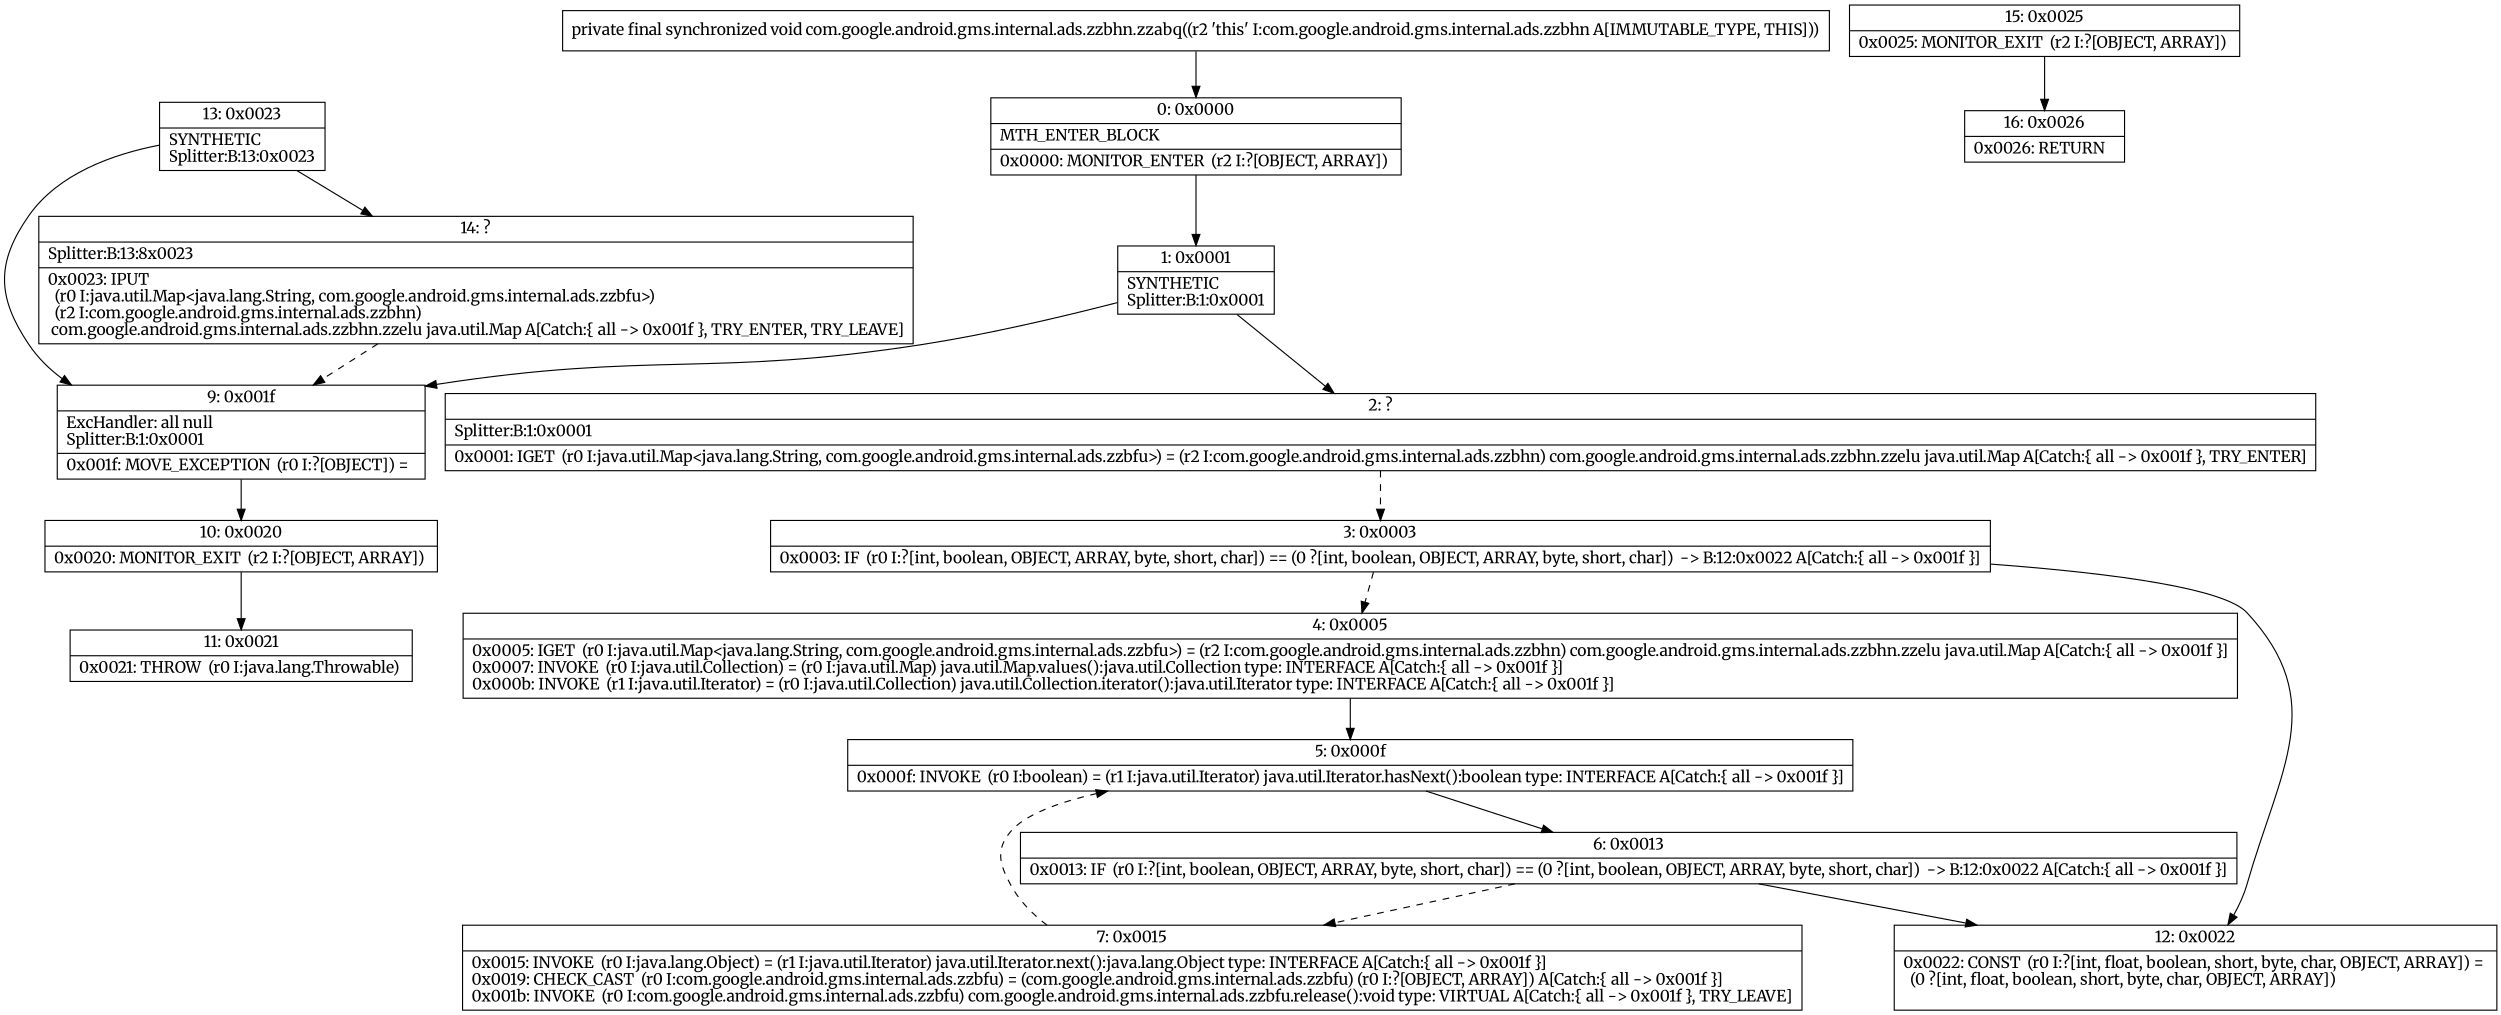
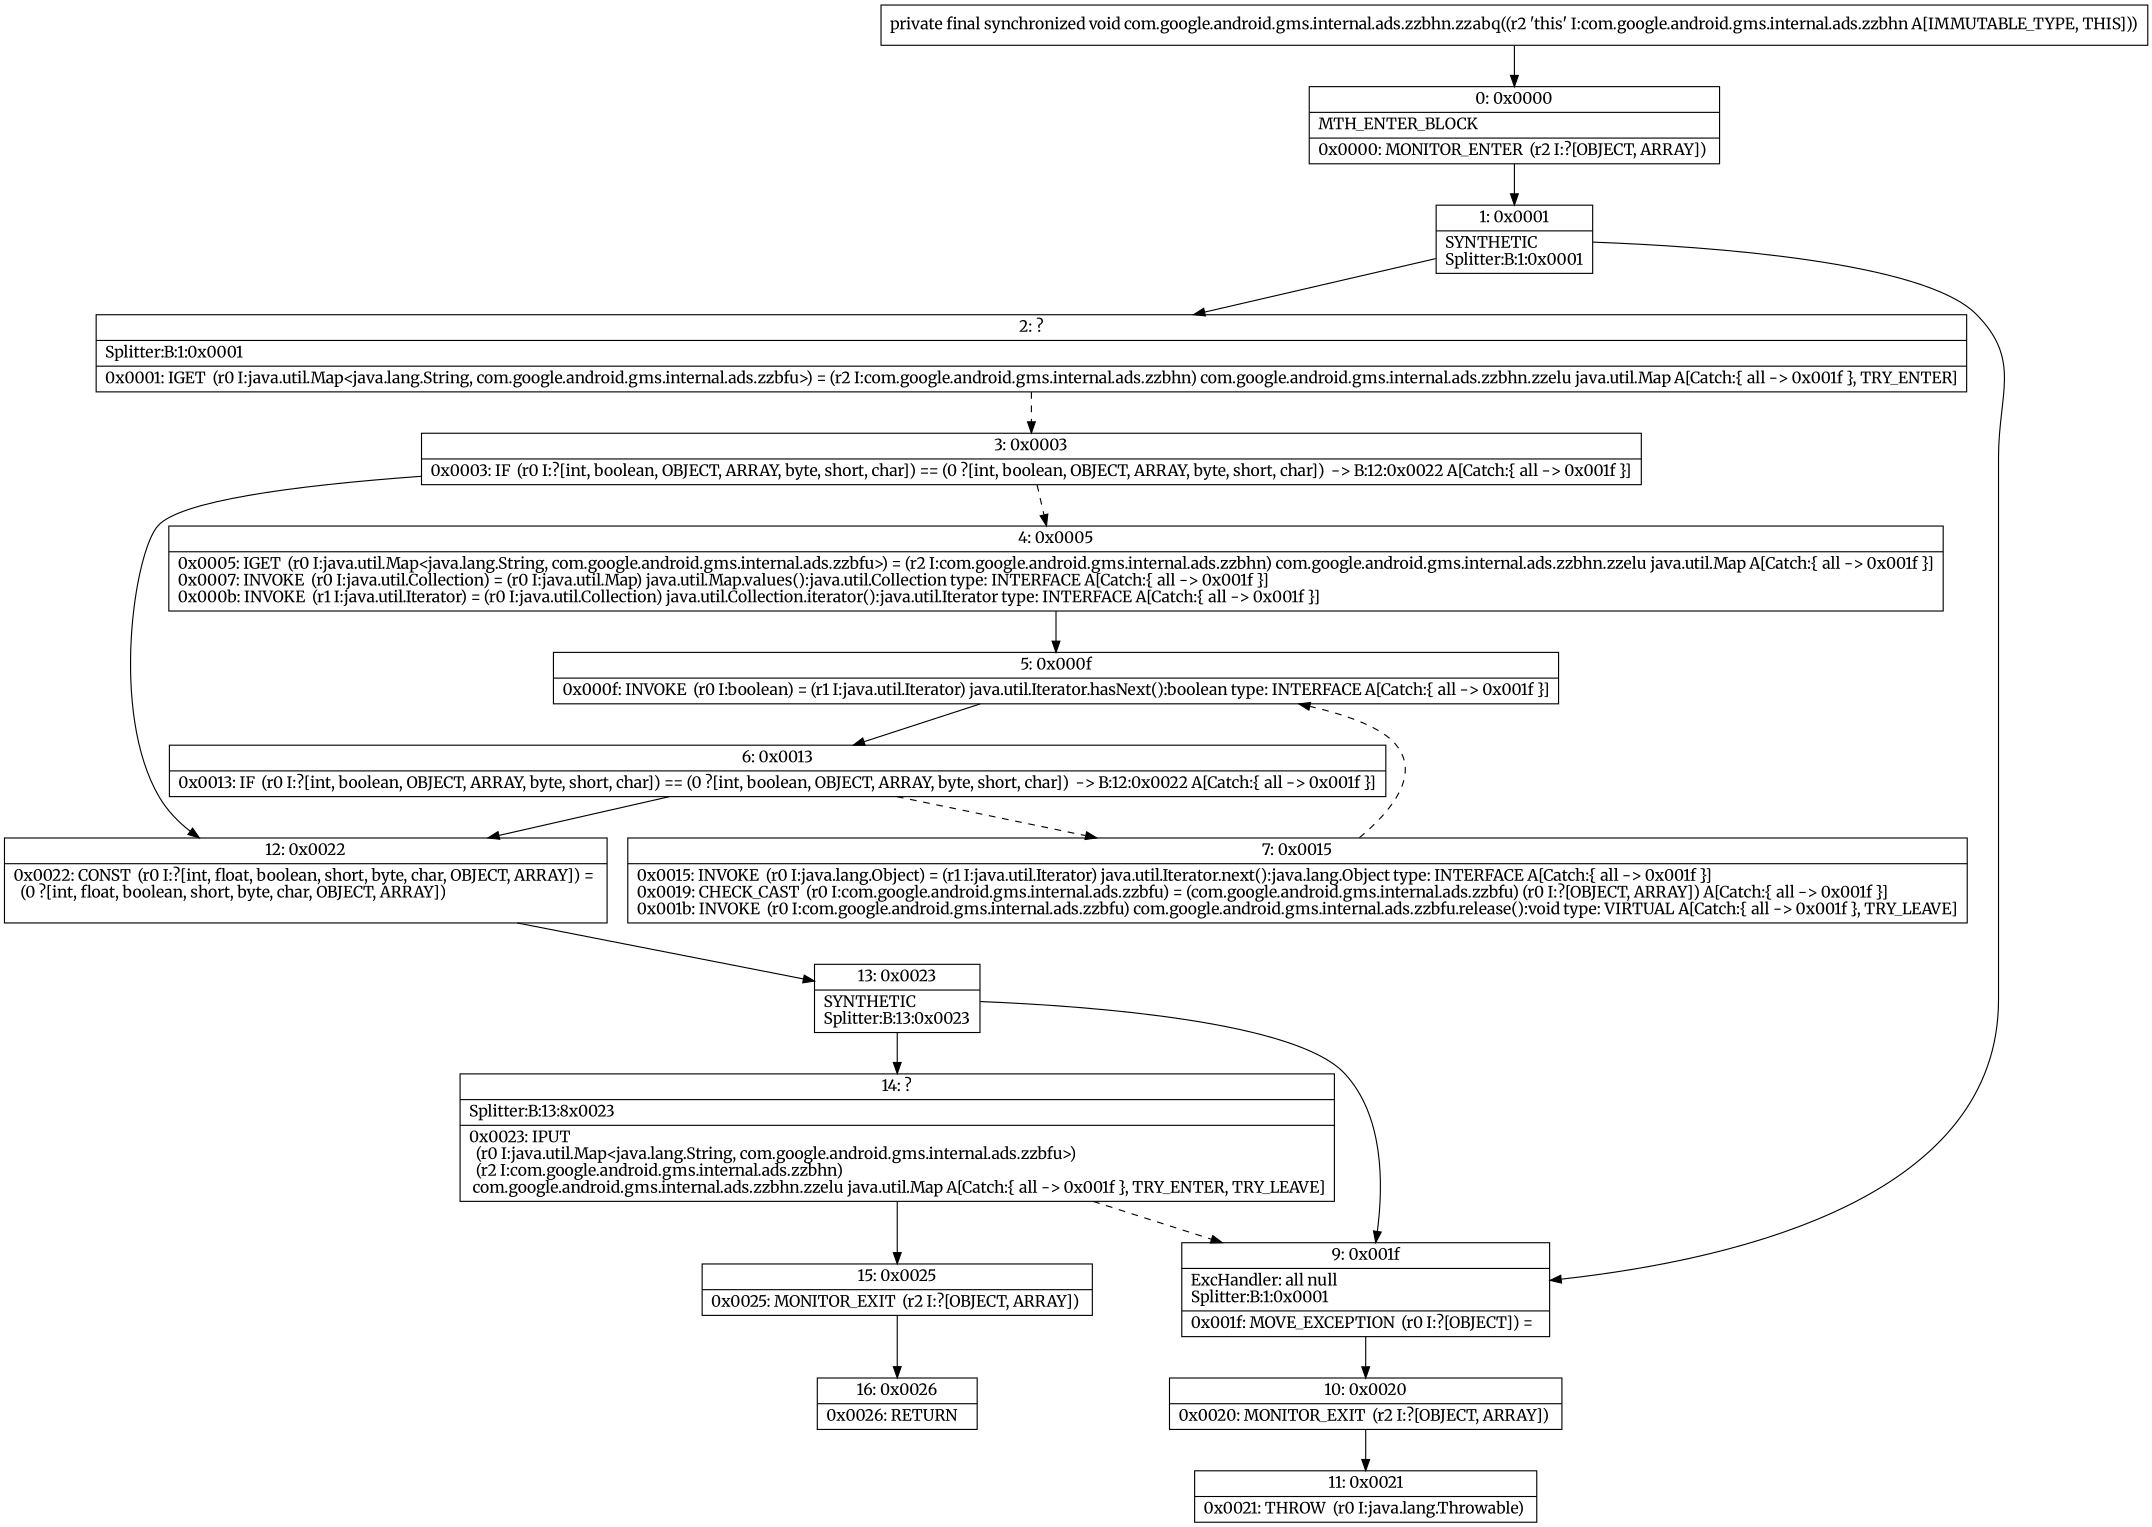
  digraph {
    fontname=Merriweather
    node [fontname=Merriweather shape=record]
    edge [fontname=Merriweather]
    n1 [label="{0\:\ 0x0000|MTH_ENTER_BLOCK\l|0x0000: MONITOR_ENTER  (r2 I:?[OBJECT, ARRAY]) \l}"]
    n2 [label="{1\:\ 0x0001|SYNTHETIC\lSplitter:B:1:0x0001\l}"]
    n3 [label="{2\:\ ?|Splitter:B:1:0x0001\l|0x0001: IGET  (r0 I:java.util.Map\<java.lang.String, com.google.android.gms.internal.ads.zzbfu\>) = (r2 I:com.google.android.gms.internal.ads.zzbhn) com.google.android.gms.internal.ads.zzbhn.zzelu java.util.Map A[Catch:\{ all \-\> 0x001f \}, TRY_ENTER]\l}"]
    n4 [label="{9\:\ 0x001f|ExcHandler: all null\lSplitter:B:1:0x0001\l|0x001f: MOVE_EXCEPTION  (r0 I:?[OBJECT]) =  \l}"]
    n5 [label="{3\:\ 0x0003|0x0003: IF  (r0 I:?[int, boolean, OBJECT, ARRAY, byte, short, char]) == (0 ?[int, boolean, OBJECT, ARRAY, byte, short, char])  \-\> B:12:0x0022 A[Catch:\{ all \-\> 0x001f \}]\l}"]
    n6 [label="{10\:\ 0x0020|0x0020: MONITOR_EXIT  (r2 I:?[OBJECT, ARRAY]) \l}"]
    n7 [label="{4\:\ 0x0005|0x0005: IGET  (r0 I:java.util.Map\<java.lang.String, com.google.android.gms.internal.ads.zzbfu\>) = (r2 I:com.google.android.gms.internal.ads.zzbhn) com.google.android.gms.internal.ads.zzbhn.zzelu java.util.Map A[Catch:\{ all \-\> 0x001f \}]\l0x0007: INVOKE  (r0 I:java.util.Collection) = (r0 I:java.util.Map) java.util.Map.values():java.util.Collection type: INTERFACE A[Catch:\{ all \-\> 0x001f \}]\l0x000b: INVOKE  (r1 I:java.util.Iterator) = (r0 I:java.util.Collection) java.util.Collection.iterator():java.util.Iterator type: INTERFACE A[Catch:\{ all \-\> 0x001f \}]\l}"]
    n8 [label="{12\:\ 0x0022|0x0022: CONST  (r0 I:?[int, float, boolean, short, byte, char, OBJECT, ARRAY]) = \l  (0 ?[int, float, boolean, short, byte, char, OBJECT, ARRAY])\l \l}"]
    n9 [label="{5\:\ 0x000f|0x000f: INVOKE  (r0 I:boolean) = (r1 I:java.util.Iterator) java.util.Iterator.hasNext():boolean type: INTERFACE A[Catch:\{ all \-\> 0x001f \}]\l}"]
    n10 [label="{13\:\ 0x0023|SYNTHETIC\lSplitter:B:13:0x0023\l}"]
    n11 [label="{6\:\ 0x0013|0x0013: IF  (r0 I:?[int, boolean, OBJECT, ARRAY, byte, short, char]) == (0 ?[int, boolean, OBJECT, ARRAY, byte, short, char])  \-\> B:12:0x0022 A[Catch:\{ all \-\> 0x001f \}]\l}"]
    n12 [label="{7\:\ 0x0015|0x0015: INVOKE  (r0 I:java.lang.Object) = (r1 I:java.util.Iterator) java.util.Iterator.next():java.lang.Object type: INTERFACE A[Catch:\{ all \-\> 0x001f \}]\l0x0019: CHECK_CAST  (r0 I:com.google.android.gms.internal.ads.zzbfu) = (com.google.android.gms.internal.ads.zzbfu) (r0 I:?[OBJECT, ARRAY]) A[Catch:\{ all \-\> 0x001f \}]\l0x001b: INVOKE  (r0 I:com.google.android.gms.internal.ads.zzbfu) com.google.android.gms.internal.ads.zzbfu.release():void type: VIRTUAL A[Catch:\{ all \-\> 0x001f \}, TRY_LEAVE]\l}"]
    n13 [label="{11\:\ 0x0021|0x0021: THROW  (r0 I:java.lang.Throwable) \l}"]
    n14 [label="{14\:\ ?|Splitter:B:13:8x0023\l|0x0023: IPUT  \l  (r0 I:java.util.Map\<java.lang.String, com.google.android.gms.internal.ads.zzbfu\>)\l  (r2 I:com.google.android.gms.internal.ads.zzbhn)\l com.google.android.gms.internal.ads.zzbhn.zzelu java.util.Map A[Catch:\{ all \-\> 0x001f \}, TRY_ENTER, TRY_LEAVE]\l}"]
    n15 [label="{15\:\ 0x0025|0x0025: MONITOR_EXIT  (r2 I:?[OBJECT, ARRAY]) \l}"]
    n16 [label="{16\:\ 0x0026|0x0026: RETURN   \l}"]
    n17 [label="{private final synchronized void com.google.android.gms.internal.ads.zzbhn.zzabq((r2 'this' I:com.google.android.gms.internal.ads.zzbhn A[IMMUTABLE_TYPE, THIS])) }"]
    n1 -> n2
    n2 -> n3
    n2 -> n4
    n3 -> n5 [style=dashed]
    n4 -> n6
    n5 -> n7 [style=dashed]
    n5 -> n8
    n6 -> n13
    n7 -> n9
+   n8 -> n10
    n9 -> n11
    n10 -> n4
    n10 -> n14
    n11 -> n8
    n11 -> n12 [style=dashed]
    n12 -> n9 [style=dashed]
    n14 -> n4 [style=dashed]
+   n14 -> n15
    n15 -> n16
    n17 -> n1
  }
